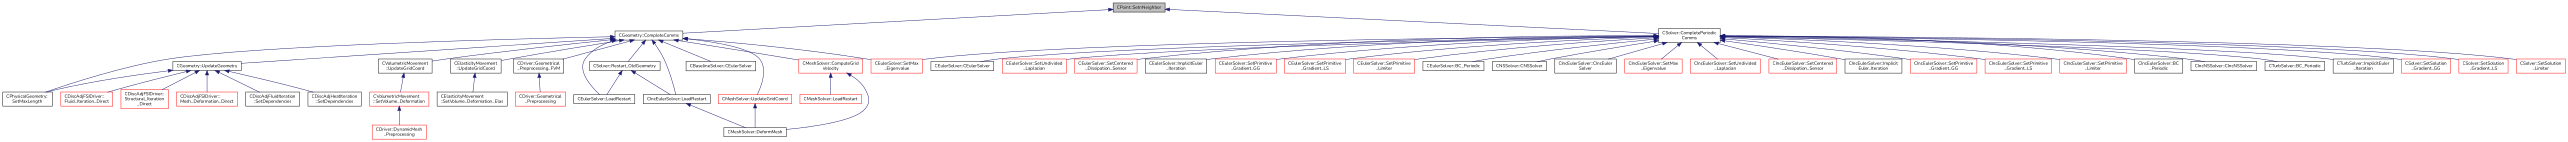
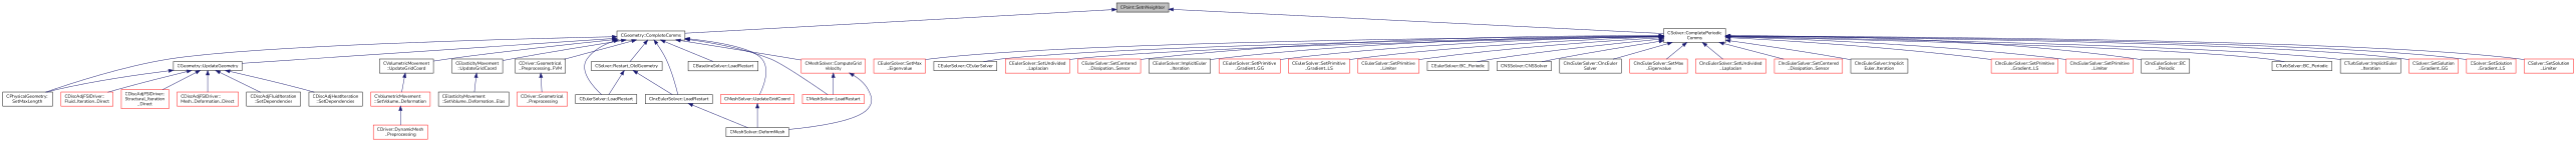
  digraph {
    fontname=Nunito
    rankdir=TB
    node [color=black fillcolor=white fontname=Nunito fontsize=10 shape=record style=filled]
    edge [color=midnightblue dir=back fontname=Nunito fontsize=10 labelfontname=Helvetica labelfontsize=10 style=solid]
    n1 [fillcolor=grey75 fontcolor=black height=0.2 label="CPoint::SetnNeighbor" width=0.4]
    n2 [height=0.2 label="CGeometry::CompleteComms" width=0.4]
    n3 [height=0.2 label="CSolver::CompletePeriodic\lComms" width=0.4]
    n4 [height=0.2 label="CGeometry::UpdateGeometry" width=0.4]
    n5 [height=0.2 label="CPhysicalGeometry::\lSetMaxLength" width=0.4]
    n6 [height=0.2 label="CVolumetricMovement\l::UpdateGridCoord" width=0.4]
    n7 [height=0.2 label="CElasticityMovement\l::UpdateGridCoord" width=0.4]
    n8 [height=0.2 label="CDriver::Geometrical\l_Preprocessing_FVM" width=0.4]
    n9 [height=0.2 label="CEulerSolver::LoadRestart" width=0.4]
    n10 [height=0.2 label="CIncEulerSolver::LoadRestart" width=0.4]
    n11 [height=0.2 label="CSolver::Restart_OldGeometry" width=0.4]
-   n12 [height=0.2 label="CBaselineSolver::CEulerSolver" width=0.4]
+   n12 [height=0.2 label="CBaselineSolver::LoadRestart" width=0.4]
    n13 [color=red height=0.2 label="CMeshSolver::UpdateGridCoord" width=0.4]
    n14 [color=red height=0.2 label="CMeshSolver::ComputeGrid\lVelocity" width=0.4]
    n15 [color=red height=0.2 label="CMeshSolver::LoadRestart" width=0.4]
    n16 [height=0.2 label="CEulerSolver::CEulerSolver" width=0.4]
    n17 [color=red height=0.2 label="CEulerSolver::SetMax\l_Eigenvalue" width=0.4]
    n18 [color=red height=0.2 label="CEulerSolver::SetUndivided\l_Laplacian" width=0.4]
    n19 [color=red height=0.2 label="CEulerSolver::SetCentered\l_Dissipation_Sensor" width=0.4]
    n20 [height=0.2 label="CEulerSolver::ImplicitEuler\l_Iteration" width=0.4]
    n21 [color=red height=0.2 label="CEulerSolver::SetPrimitive\l_Gradient_GG" width=0.4]
    n22 [color=red height=0.2 label="CEulerSolver::SetPrimitive\l_Gradient_LS" width=0.4]
    n23 [color=red height=0.2 label="CEulerSolver::SetPrimitive\l_Limiter" width=0.4]
    n24 [height=0.2 label="CEulerSolver::BC_Periodic" width=0.4]
    n25 [height=0.2 label="CNSSolver::CNSSolver" width=0.4]
    n26 [height=0.2 label="CIncEulerSolver::CIncEuler\lSolver" width=0.4]
    n27 [color=red height=0.2 label="CIncEulerSolver::SetMax\l_Eigenvalue" width=0.4]
    n28 [color=red height=0.2 label="CIncEulerSolver::SetUndivided\l_Laplacian" width=0.4]
    n29 [color=red height=0.2 label="CIncEulerSolver::SetCentered\l_Dissipation_Sensor" width=0.4]
    n30 [height=0.2 label="CIncEulerSolver::Implicit\lEuler_Iteration" width=0.4]
-   n31 [color=red height=0.2 label="CIncEulerSolver::SetPrimitive\l_Gradient_GG" width=0.4]
    n32 [color=red height=0.2 label="CIncEulerSolver::SetPrimitive\l_Gradient_LS" width=0.4]
    n33 [color=red height=0.2 label="CIncEulerSolver::SetPrimitive\l_Limiter" width=0.4]
    n34 [height=0.2 label="CIncEulerSolver::BC\l_Periodic" width=0.4]
-   n35 [height=0.2 label="CIncNSSolver::CIncNSSolver" width=0.4]
    n36 [height=0.2 label="CTurbSolver::BC_Periodic" width=0.4]
    n37 [height=0.2 label="CTurbSolver::ImplicitEuler\l_Iteration" width=0.4]
    n38 [color=red height=0.2 label="CSolver::SetSolution\l_Gradient_GG" width=0.4]
    n39 [color=red height=0.2 label="CSolver::SetSolution\l_Gradient_LS" width=0.4]
    n40 [color=red height=0.2 label="CSolver::SetSolution\l_Limiter" width=0.4]
    n41 [color=red height=0.2 label="CDiscAdjFSIDriver::\lFluid_Iteration_Direct" width=0.4]
    n42 [color=red height=0.2 label="CDiscAdjFSIDriver::\lStructural_Iteration\l_Direct" width=0.4]
    n43 [color=red height=0.2 label="CDiscAdjFSIDriver::\lMesh_Deformation_Direct" width=0.4]
    n44 [height=0.2 label="CDiscAdjFluidIteration\l::SetDependencies" width=0.4]
    n45 [height=0.2 label="CDiscAdjHeatIteration\l::SetDependencies" width=0.4]
    n46 [color=red height=0.2 label="CVolumetricMovement\l::SetVolume_Deformation" width=0.4]
    n47 [height=0.2 label="CElasticityMovement\l::SetVolume_Deformation_Elas" width=0.4]
    n48 [color=red height=0.2 label="CDriver::Geometrical\l_Preprocessing" width=0.4]
    n49 [height=0.2 label="CMeshSolver::DeformMesh" width=0.4]
    n50 [color=red height=0.2 label="CDriver::DynamicMesh\l_Preprocessing" width=0.4]
    n1 -> n2
    n1 -> n3
    n2 -> n4
    n2 -> n5
    n2 -> n6
    n2 -> n7
    n2 -> n8
    n2 -> n9
    n2 -> n10
    n2 -> n11
    n2 -> n12
    n2 -> n13
    n2 -> n14
-   n2 -> n17
+   n2 -> n15
    n3 -> n16
    n3 -> n17
    n3 -> n18
    n3 -> n19
    n3 -> n20
    n3 -> n21
    n3 -> n22
    n3 -> n23
    n3 -> n24
    n3 -> n25
    n3 -> n26
    n3 -> n27
    n3 -> n28
    n3 -> n29
    n3 -> n30
-   n3 -> n31
    n3 -> n32
    n3 -> n33
    n3 -> n34
-   n3 -> n35
    n3 -> n36
    n3 -> n37
    n3 -> n38
    n3 -> n39
    n3 -> n40
    n4 -> n5
    n4 -> n41
    n4 -> n42
    n4 -> n43
    n4 -> n44
    n4 -> n45
    n6 -> n46
    n7 -> n47
    n8 -> n48
    n10 -> n49
    n11 -> n9
    n11 -> n10
    n13 -> n49
    n14 -> n15
    n14 -> n49
    n46 -> n50
  }
